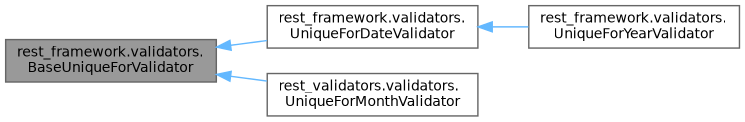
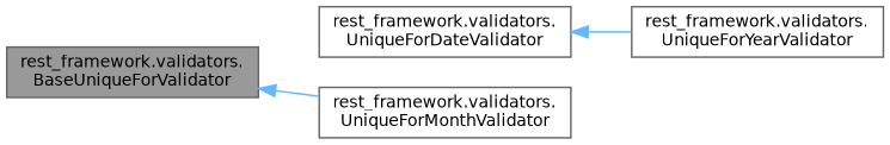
  digraph {
    rankdir=LR
    node [color=gray40 fillcolor=white fontname=Helvetica fontsize=10 shape=box style=filled]
    edge [color=steelblue1 dir=back fontname=Helvetica fontsize=10 labelfontname=Helvetica labelfontsize=10 style=solid]
    n1 [fillcolor=grey60 fontcolor=black height=0.2 label="rest_framework.validators.\lBaseUniqueForValidator" width=0.4]
    n2 [height=0.2 label="rest_framework.validators.\lUniqueForDateValidator" width=0.4]
-   n3 [height=0.2 label="rest_validators.validators.\lUniqueForMonthValidator" width=0.4]
+   n3 [height=0.2 label="rest_framework.validators.\lUniqueForMonthValidator" width=0.4]
    n4 [height=0.2 label="rest_framework.validators.\lUniqueForYearValidator" width=0.4]
-   n1 -> n2
    n1 -> n3
    n2 -> n4
  }
